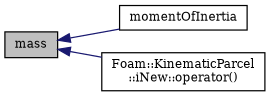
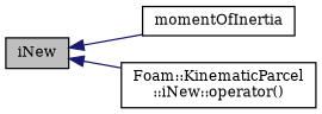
  digraph {
    fontname="DejaVu Serif"
    rankdir=LR
    node [color=black fontname="DejaVu Serif" fontsize=10 shape=record]
    edge [color=midnightblue dir=back fontname="DejaVu Serif" fontsize=10 labelfontname=Helvetica labelfontsize=10 style=solid]
-   n1 [fillcolor=grey75 fontcolor=black height=0.2 label=mass style=filled width=0.4]
+   n1 [fillcolor=grey75 fontcolor=black height=0.2 label=iNew style=filled width=0.4]
    n2 [height=0.2 label=momentOfInertia width=0.4]
    n3 [height=0.2 label="Foam::KinematicParcel\l::iNew::operator()" width=0.4]
    n1 -> n2
    n1 -> n3
  }
